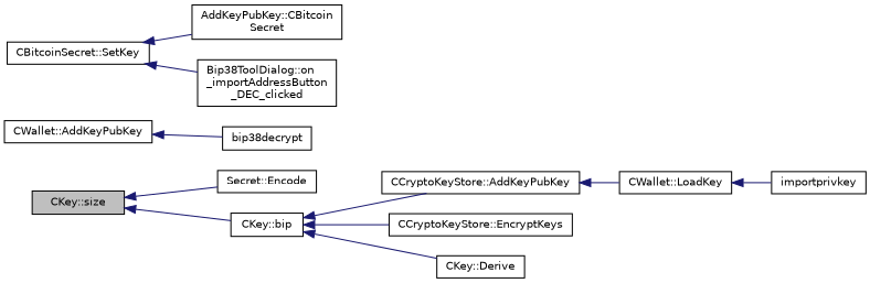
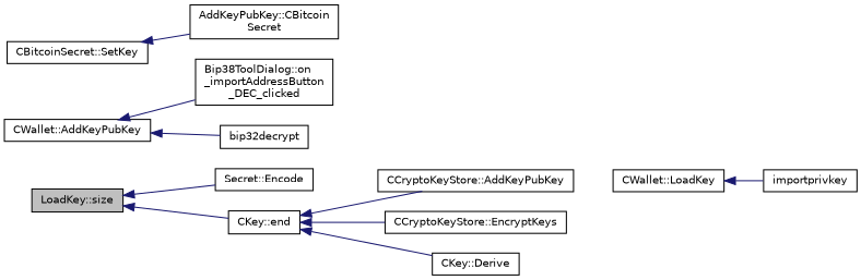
  digraph {
    rankdir=LR
    node [color=black fillcolor=white fontname=Helvetica fontsize=10 shape=record style=filled]
    edge [color=midnightblue dir=back fontname=Helvetica fontsize=10 labelfontname=Helvetica labelfontsize=10 style=solid]
-   n1 [fillcolor=grey75 fontcolor=black height=0.2 label="CKey::size" width=0.4]
+   n1 [fillcolor=grey75 fontcolor=black height=0.2 label="LoadKey::size" width=0.4]
    n2 [height=0.2 label="Secret::Encode" width=0.4]
-   n3 [height=0.2 label="CKey::bip" width=0.4]
+   n3 [height=0.2 label="CKey::end" width=0.4]
    n4 [height=0.2 label="CBitcoinSecret::SetKey" width=0.4]
    n5 [height=0.2 label="AddKeyPubKey::CBitcoin\lSecret" width=0.4]
    n6 [height=0.2 label="CCryptoKeyStore::AddKeyPubKey" width=0.4]
    n7 [height=0.2 label="CCryptoKeyStore::EncryptKeys" width=0.4]
    n8 [height=0.2 label="CKey::Derive" width=0.4]
    n9 [height=0.2 label="CWallet::LoadKey" width=0.4]
    n10 [height=0.2 label="CWallet::AddKeyPubKey" width=0.4]
    n11 [height=0.2 label="Bip38ToolDialog::on\l_importAddressButton\l_DEC_clicked" width=0.4]
-   n12 [height=0.2 label=bip38decrypt width=0.4]
+   n12 [height=0.2 label=bip32decrypt width=0.4]
    n13 [height=0.2 label=importprivkey width=0.4]
    n1 -> n2
    n1 -> n3
    n3 -> n6
    n3 -> n7
    n3 -> n8
    n4 -> n5
-   n6 -> n9
    n9 -> n13
-   n4 -> n11
+   n10 -> n11
    n10 -> n12
  }
